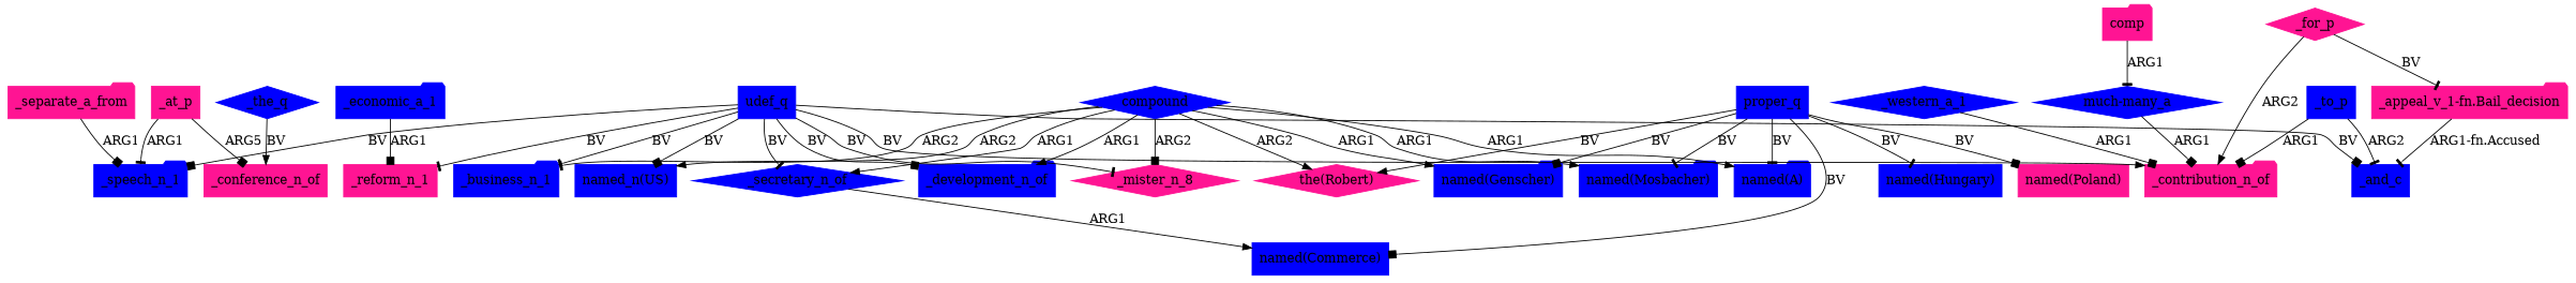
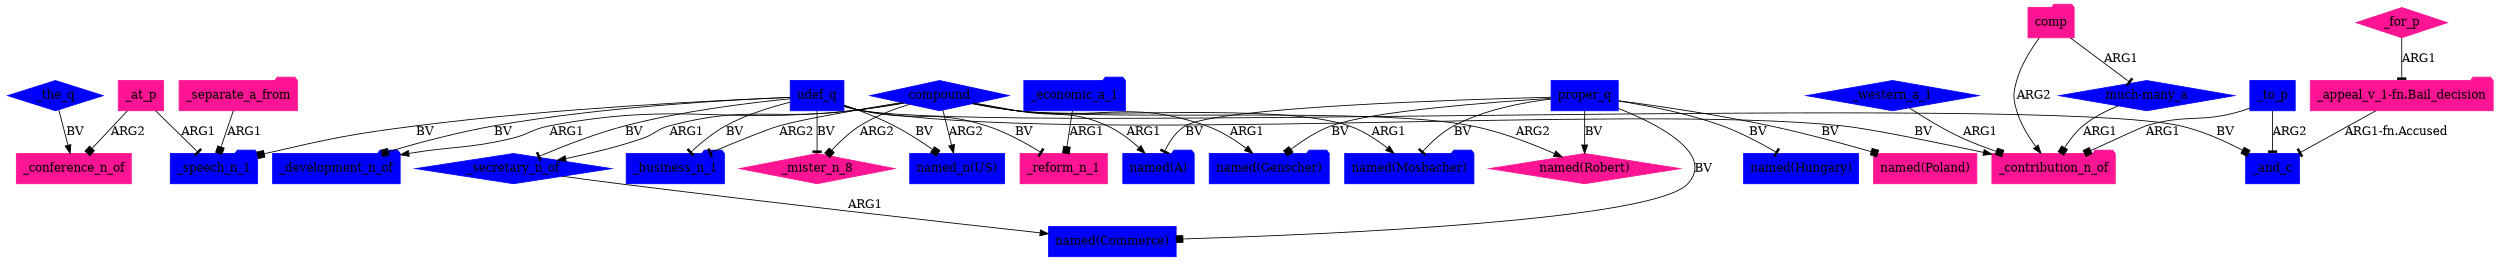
  digraph {
    node [color=blue shape=folder style=filled]
    edge [arrowhead=box]
    _speech_n_1
    _development_n_of
    compound [shape=diamond]
    n4 [color=deeppink label=_mister_n_8 shape=diamond]
    _business_n_1
    "named_n(US)" [shape=box]
    "named(Mosbacher)"
    "named(A)"
-   "named(Robert)" [color=deeppink shape=diamond label="the(Robert)"]
+   "named(Robert)" [color=deeppink shape=diamond]
    _secretary_n_of [shape=diamond]
    "named(Genscher)"
    "named(Commerce)" [shape=box]
    "much-many_a" [shape=diamond]
    _contribution_n_of [color=deeppink]
    proper_q [shape=box]
    "named(Hungary)" [shape=box]
    "named(Poland)" [color=deeppink shape=box]
    _separate_a_from [color=deeppink]
    udef_q [shape=box]
    _and_c [shape=box]
    _reform_n_1 [color=deeppink shape=box]
    _at_p [color=deeppink shape=box]
    _conference_n_of [color=deeppink shape=box]
    comp [color=deeppink]
    _to_p [shape=box]
    _economic_a_1
    _for_p [color=deeppink shape=diamond]
    "_appeal_v_1-fn.Bail_decision" [color=deeppink]
    _western_a_1 [shape=diamond]
    _the_q [shape=diamond]
    compound -> _development_n_of [arrowhead=normal label=ARG1]
    compound -> n4 [label=ARG2]
    compound -> _business_n_1 [arrowhead=tee label=ARG2]
    compound -> "named_n(US)" [arrowhead=normal label=ARG2]
    compound -> "named(Mosbacher)" [arrowhead=normal label=ARG1]
    compound -> "named(A)" [arrowhead=normal label=ARG1]
    compound -> "named(Robert)" [arrowhead=normal label=ARG2]
    compound -> _secretary_n_of [arrowhead=normal label=ARG1]
    compound -> "named(Genscher)" [arrowhead=normal label=ARG1]
    _secretary_n_of -> "named(Commerce)" [arrowhead=normal label=ARG1]
    "much-many_a" -> _contribution_n_of [label=ARG1]
    proper_q -> "named(Mosbacher)" [arrowhead=tee label=BV]
    proper_q -> "named(A)" [arrowhead=tee label=BV]
    proper_q -> "named(Robert)" [arrowhead=normal label=BV]
    proper_q -> "named(Genscher)" [label=BV]
    proper_q -> "named(Commerce)" [label=BV]
    proper_q -> "named(Hungary)" [arrowhead=tee label=BV]
    proper_q -> "named(Poland)" [label=BV]
    _separate_a_from -> _speech_n_1 [label=ARG1]
    udef_q -> _speech_n_1 [label=BV]
    udef_q -> _development_n_of [label=BV]
    udef_q -> n4 [arrowhead=tee label=BV]
    udef_q -> _business_n_1 [arrowhead=tee label=BV]
    udef_q -> "named_n(US)" [label=BV]
    udef_q -> _secretary_n_of [arrowhead=tee label=BV]
    udef_q -> _contribution_n_of [arrowhead=normal label=BV]
    udef_q -> _and_c [label=BV]
    udef_q -> _reform_n_1 [arrowhead=tee label=BV]
    _at_p -> _speech_n_1 [arrowhead=tee label=ARG1]
-   _at_p -> _conference_n_of [label=ARG5]
+   _at_p -> _conference_n_of [label=ARG2]
    comp -> "much-many_a" [arrowhead=tee label=ARG1]
    _to_p -> _contribution_n_of [label=ARG1]
    _to_p -> _and_c [arrowhead=tee label=ARG2]
    _economic_a_1 -> _reform_n_1 [label=ARG1]
-   _for_p -> _contribution_n_of [arrowhead=normal label=ARG2]
-   _for_p -> "_appeal_v_1-fn.Bail_decision" [arrowhead=tee label=BV]
+   comp -> _contribution_n_of [arrowhead=normal label=ARG2]
+   _for_p -> "_appeal_v_1-fn.Bail_decision" [arrowhead=tee label=ARG1]
    "_appeal_v_1-fn.Bail_decision" -> _and_c [arrowhead=tee label="ARG1-fn.Accused"]
    _western_a_1 -> _contribution_n_of [label=ARG1]
    _the_q -> _conference_n_of [arrowhead=normal label=BV]
  }
